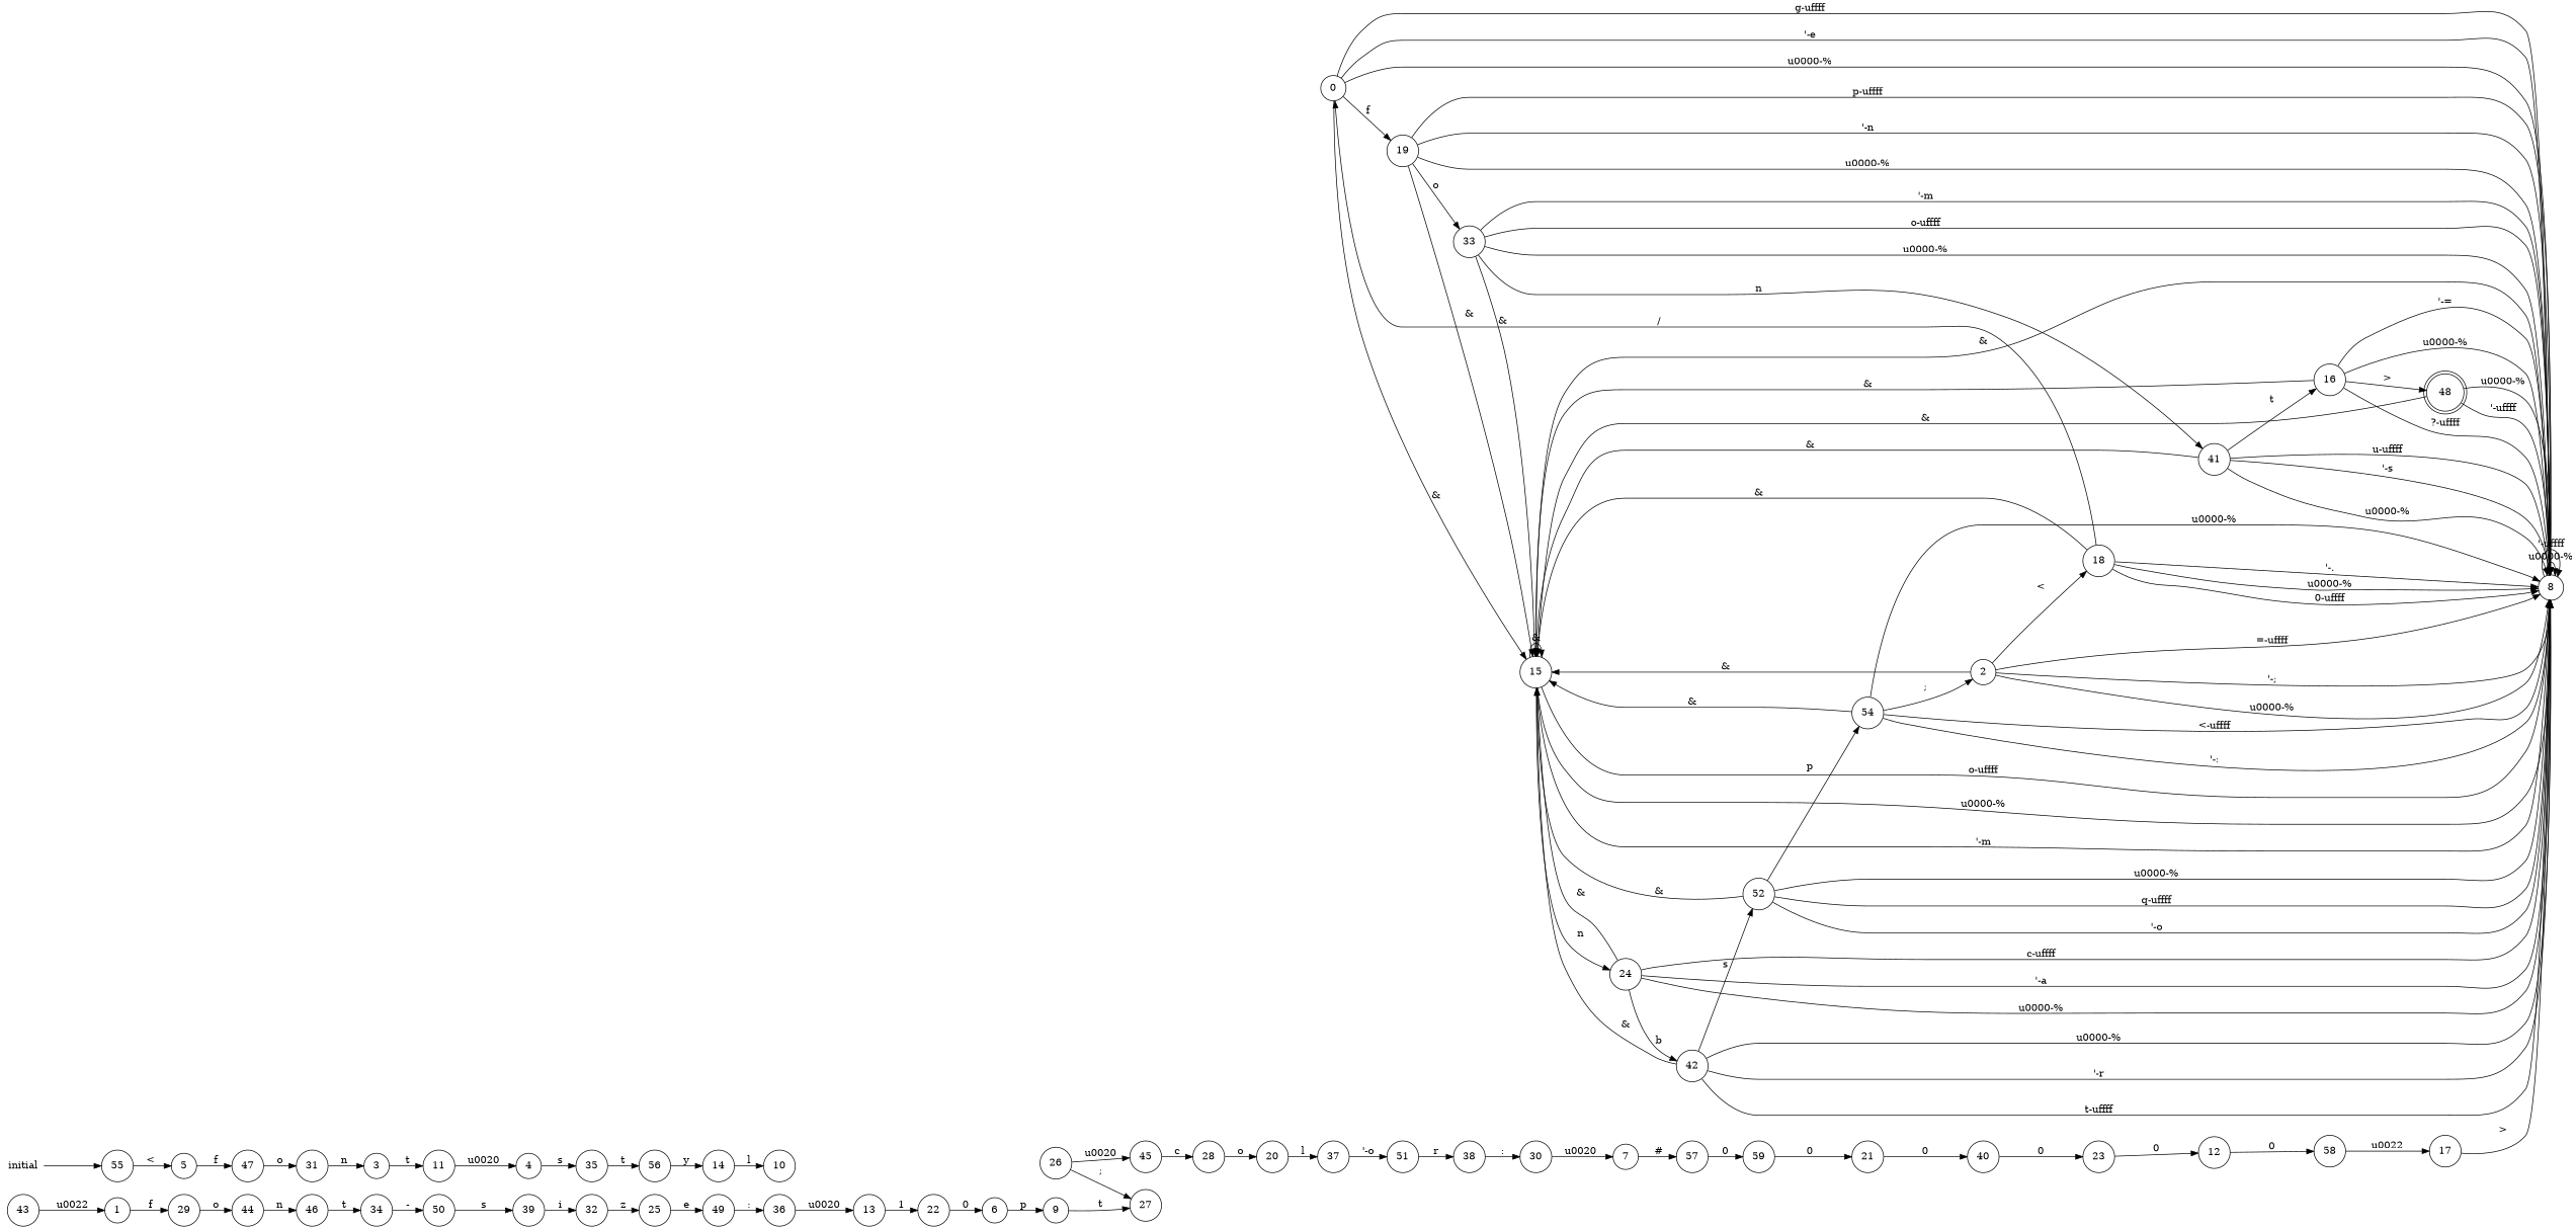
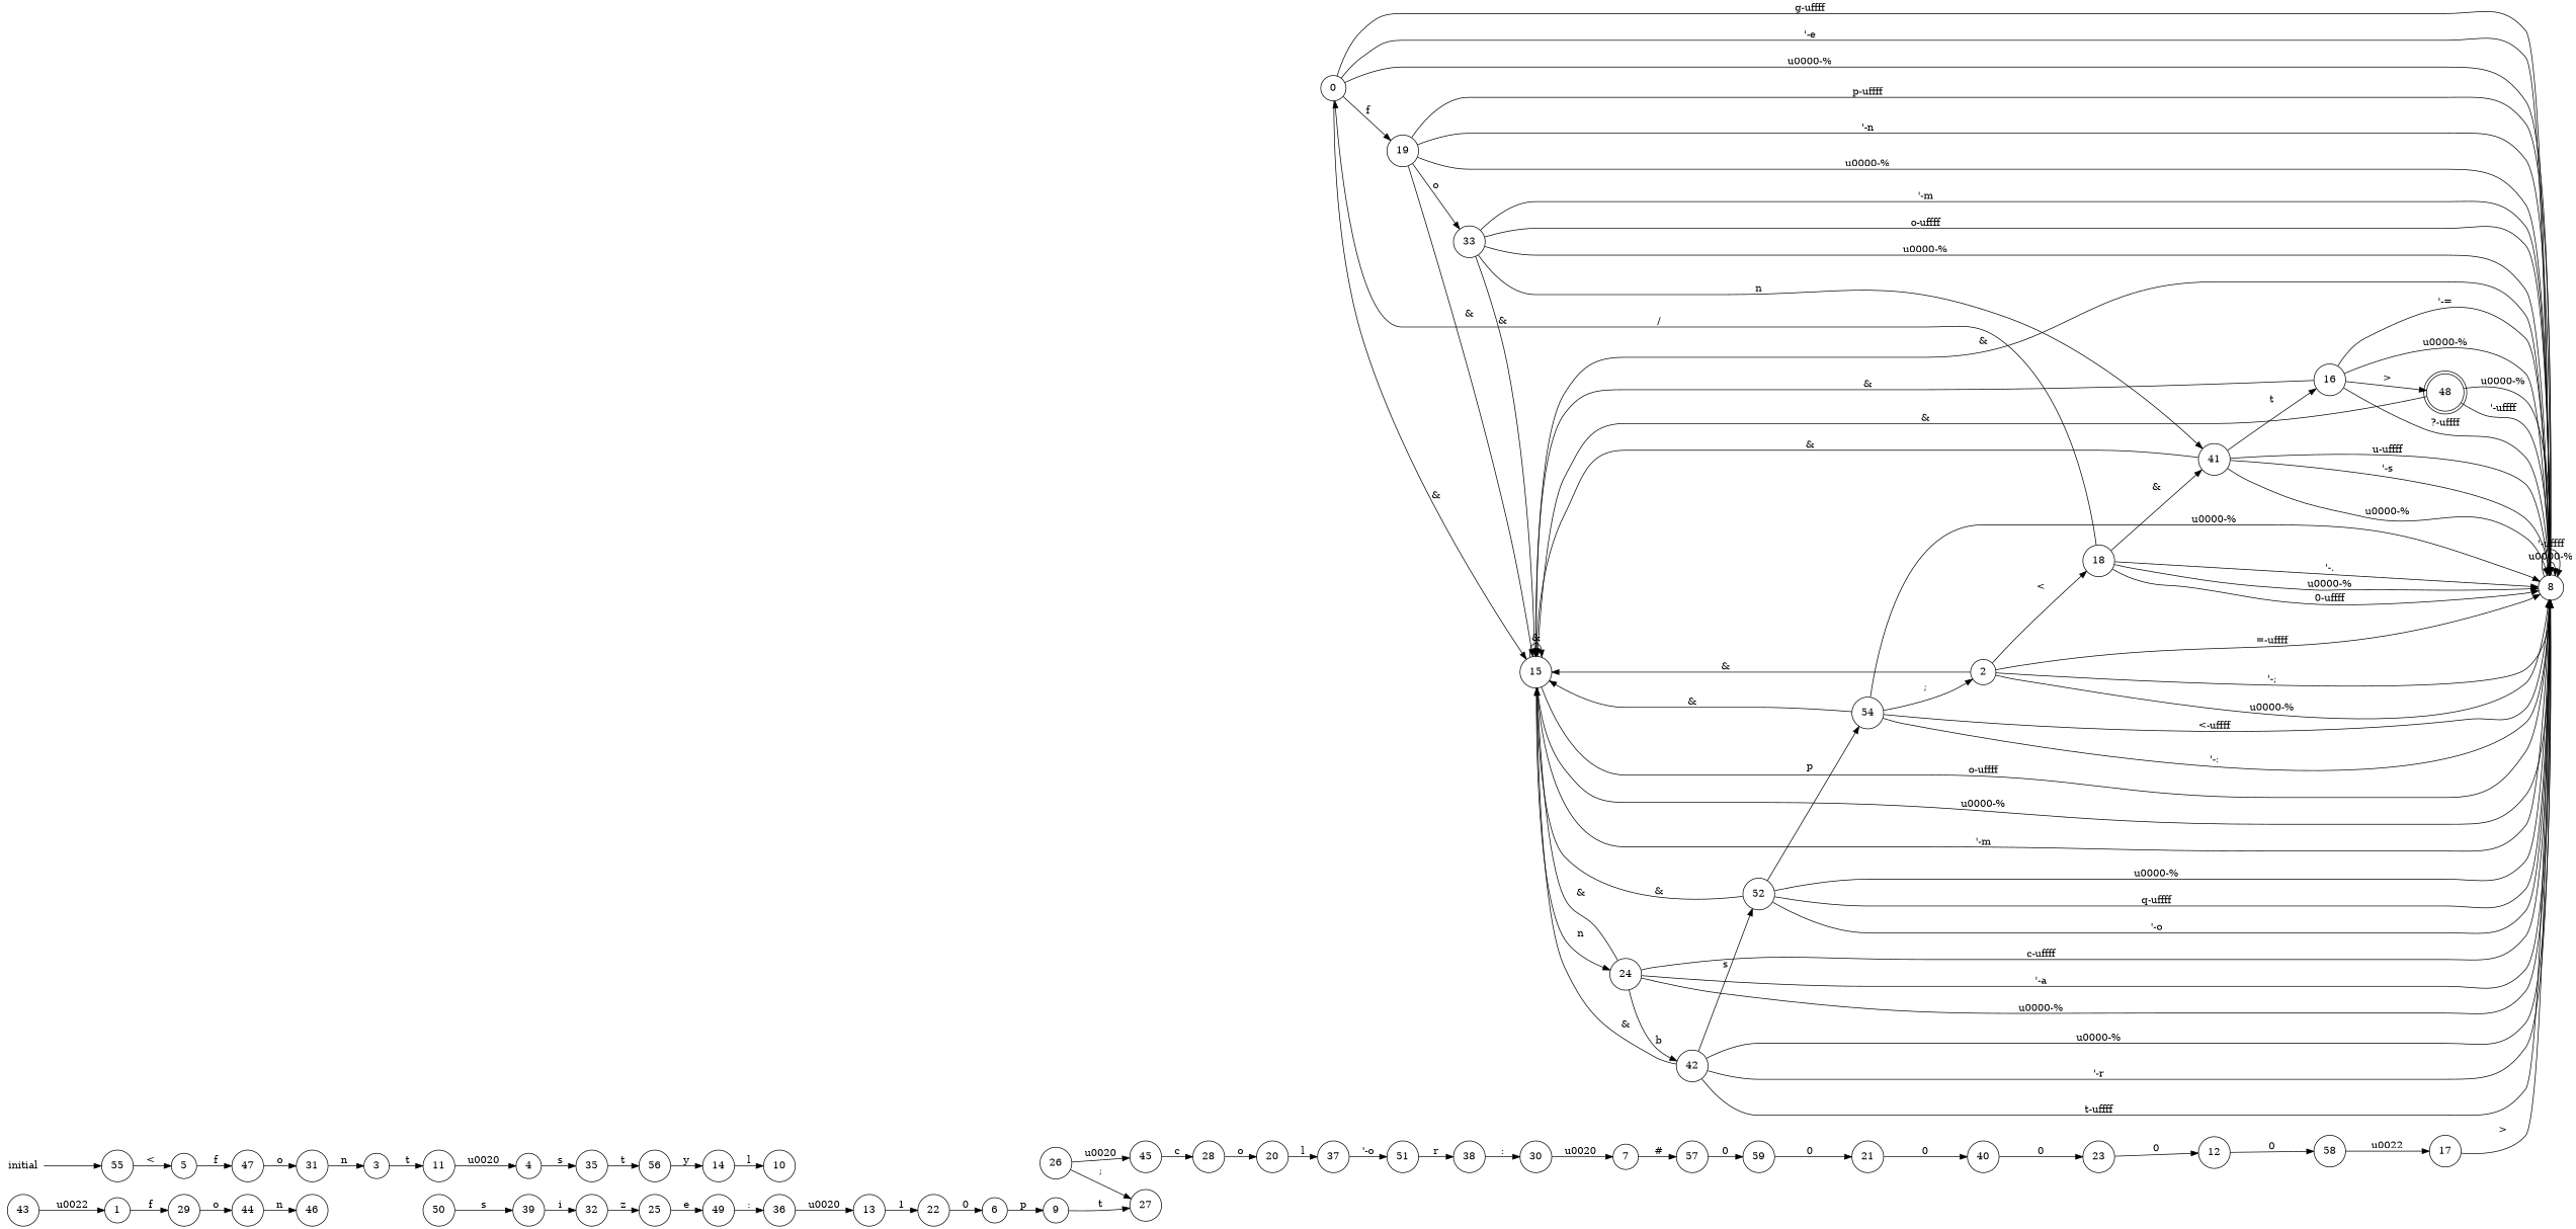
  digraph {
    rankdir=LR
    node [shape=circle]
    0
    19
    15
    8
    33
    24
    41
    42
    1
    29
    44
    46
    2
    18
    3
    11
    4
    35
    56
    14
    5
    47
    31
    6
    9
    27
    7
    57
    59
    21
    26
    45
    43
    12
    58
    17
    13
    22
    10
    52
    16
    48 [shape=doublecircle]
    20
    37
    51
    38
    40
    23
    54
    25
    49
    36
    28
-   34
    30
    32
    50
    39
    55
    initial [shape=plaintext]
    0 -> 19 [label=f]
    0 -> 15 [label="&"]
    0 -> 8 [label="g-\uffff"]
    0 -> 8 [label="'-e"]
    0 -> 8 [label="\u0000-%"]
    19 -> 15 [label="&"]
    19 -> 8 [label="p-\uffff"]
    19 -> 8 [label="'-n"]
    19 -> 8 [label="\u0000-%"]
    19 -> 33 [label=o]
    15 -> 15 [label="&"]
    15 -> 8 [label="o-\uffff"]
    15 -> 8 [label="\u0000-%"]
    15 -> 8 [label="'-m"]
    15 -> 24 [label=n]
    8 -> 15 [label="&"]
    8 -> 8 [label="\u0000-%"]
    8 -> 8 [label="'-\uffff"]
    33 -> 15 [label="&"]
    33 -> 8 [label="o-\uffff"]
    33 -> 8 [label="\u0000-%"]
    33 -> 8 [label="'-m"]
    33 -> 41 [label=n]
    24 -> 15 [label="&"]
    24 -> 8 [label="'-a"]
    24 -> 8 [label="\u0000-%"]
    24 -> 8 [label="c-\uffff"]
    24 -> 42 [label=b]
    41 -> 15 [label="&"]
    41 -> 8 [label="\u0000-%"]
    41 -> 8 [label="u-\uffff"]
    41 -> 8 [label="'-s"]
    41 -> 16 [label=t]
    42 -> 15 [label="&"]
    42 -> 8 [label="t-\uffff"]
    42 -> 8 [label="\u0000-%"]
    42 -> 8 [label="'-r"]
    42 -> 52 [label=s]
    1 -> 29 [label=f]
    29 -> 44 [label=o]
    44 -> 46 [label=n]
-   46 -> 34 [label=t]
    2 -> 15 [label="&"]
    2 -> 8 [label="'-;"]
    2 -> 8 [label="=-\uffff"]
    2 -> 8 [label="\u0000-%"]
    2 -> 18 [label="<"]
    18 -> 0 [label="/"]
-   18 -> 15 [label="&"]
+   18 -> 41 [label="&"]
    18 -> 8 [label="'-."]
    18 -> 8 [label="\u0000-%"]
    18 -> 8 [label="0-\uffff"]
    3 -> 11 [label=t]
    11 -> 4 [label="\u0020"]
    4 -> 35 [label=s]
    35 -> 56 [label=t]
    56 -> 14 [label=y]
    14 -> 10 [label=l]
    5 -> 47 [label=f]
    47 -> 31 [label=o]
    31 -> 3 [label=n]
    6 -> 9 [label=p]
    9 -> 27 [label=t]
    7 -> 57 [label="#"]
    57 -> 59 [label=0]
    59 -> 21 [label=0]
    21 -> 40 [label=0]
    26 -> 27 [label=";"]
    26 -> 45 [label="\u0020"]
    45 -> 28 [label=c]
    43 -> 1 [label="\u0022"]
    12 -> 58 [label=0]
    58 -> 17 [label="\u0022"]
    17 -> 8 [label=">"]
    13 -> 22 [label=1]
    22 -> 6 [label=0]
    52 -> 15 [label="&"]
    52 -> 8 [label="q-\uffff"]
    52 -> 8 [label="'-o"]
    52 -> 8 [label="\u0000-%"]
    52 -> 54 [label=p]
    16 -> 15 [label="&"]
    16 -> 8 [label="'-="]
    16 -> 8 [label="\u0000-%"]
    16 -> 8 [label="?-\uffff"]
    16 -> 48 [label=">"]
    48 -> 15 [label="&"]
    48 -> 8 [label="\u0000-%"]
    48 -> 8 [label="'-\uffff"]
    20 -> 37 [label=l]
    37 -> 51 [label="'-o"]
    51 -> 38 [label=r]
    38 -> 30 [label=":"]
    40 -> 23 [label=0]
    23 -> 12 [label=0]
    54 -> 15 [label="&"]
    54 -> 8 [label="<-\uffff"]
    54 -> 8 [label="'-:"]
    54 -> 8 [label="\u0000-%"]
    54 -> 2 [label=";"]
    25 -> 49 [label=e]
    49 -> 36 [label=":"]
    36 -> 13 [label="\u0020"]
    28 -> 20 [label=o]
-   34 -> 50 [label="-"]
    30 -> 7 [label="\u0020"]
    32 -> 25 [label=z]
    50 -> 39 [label=s]
    39 -> 32 [label=i]
    55 -> 5 [label="<"]
    initial -> 55
  }
